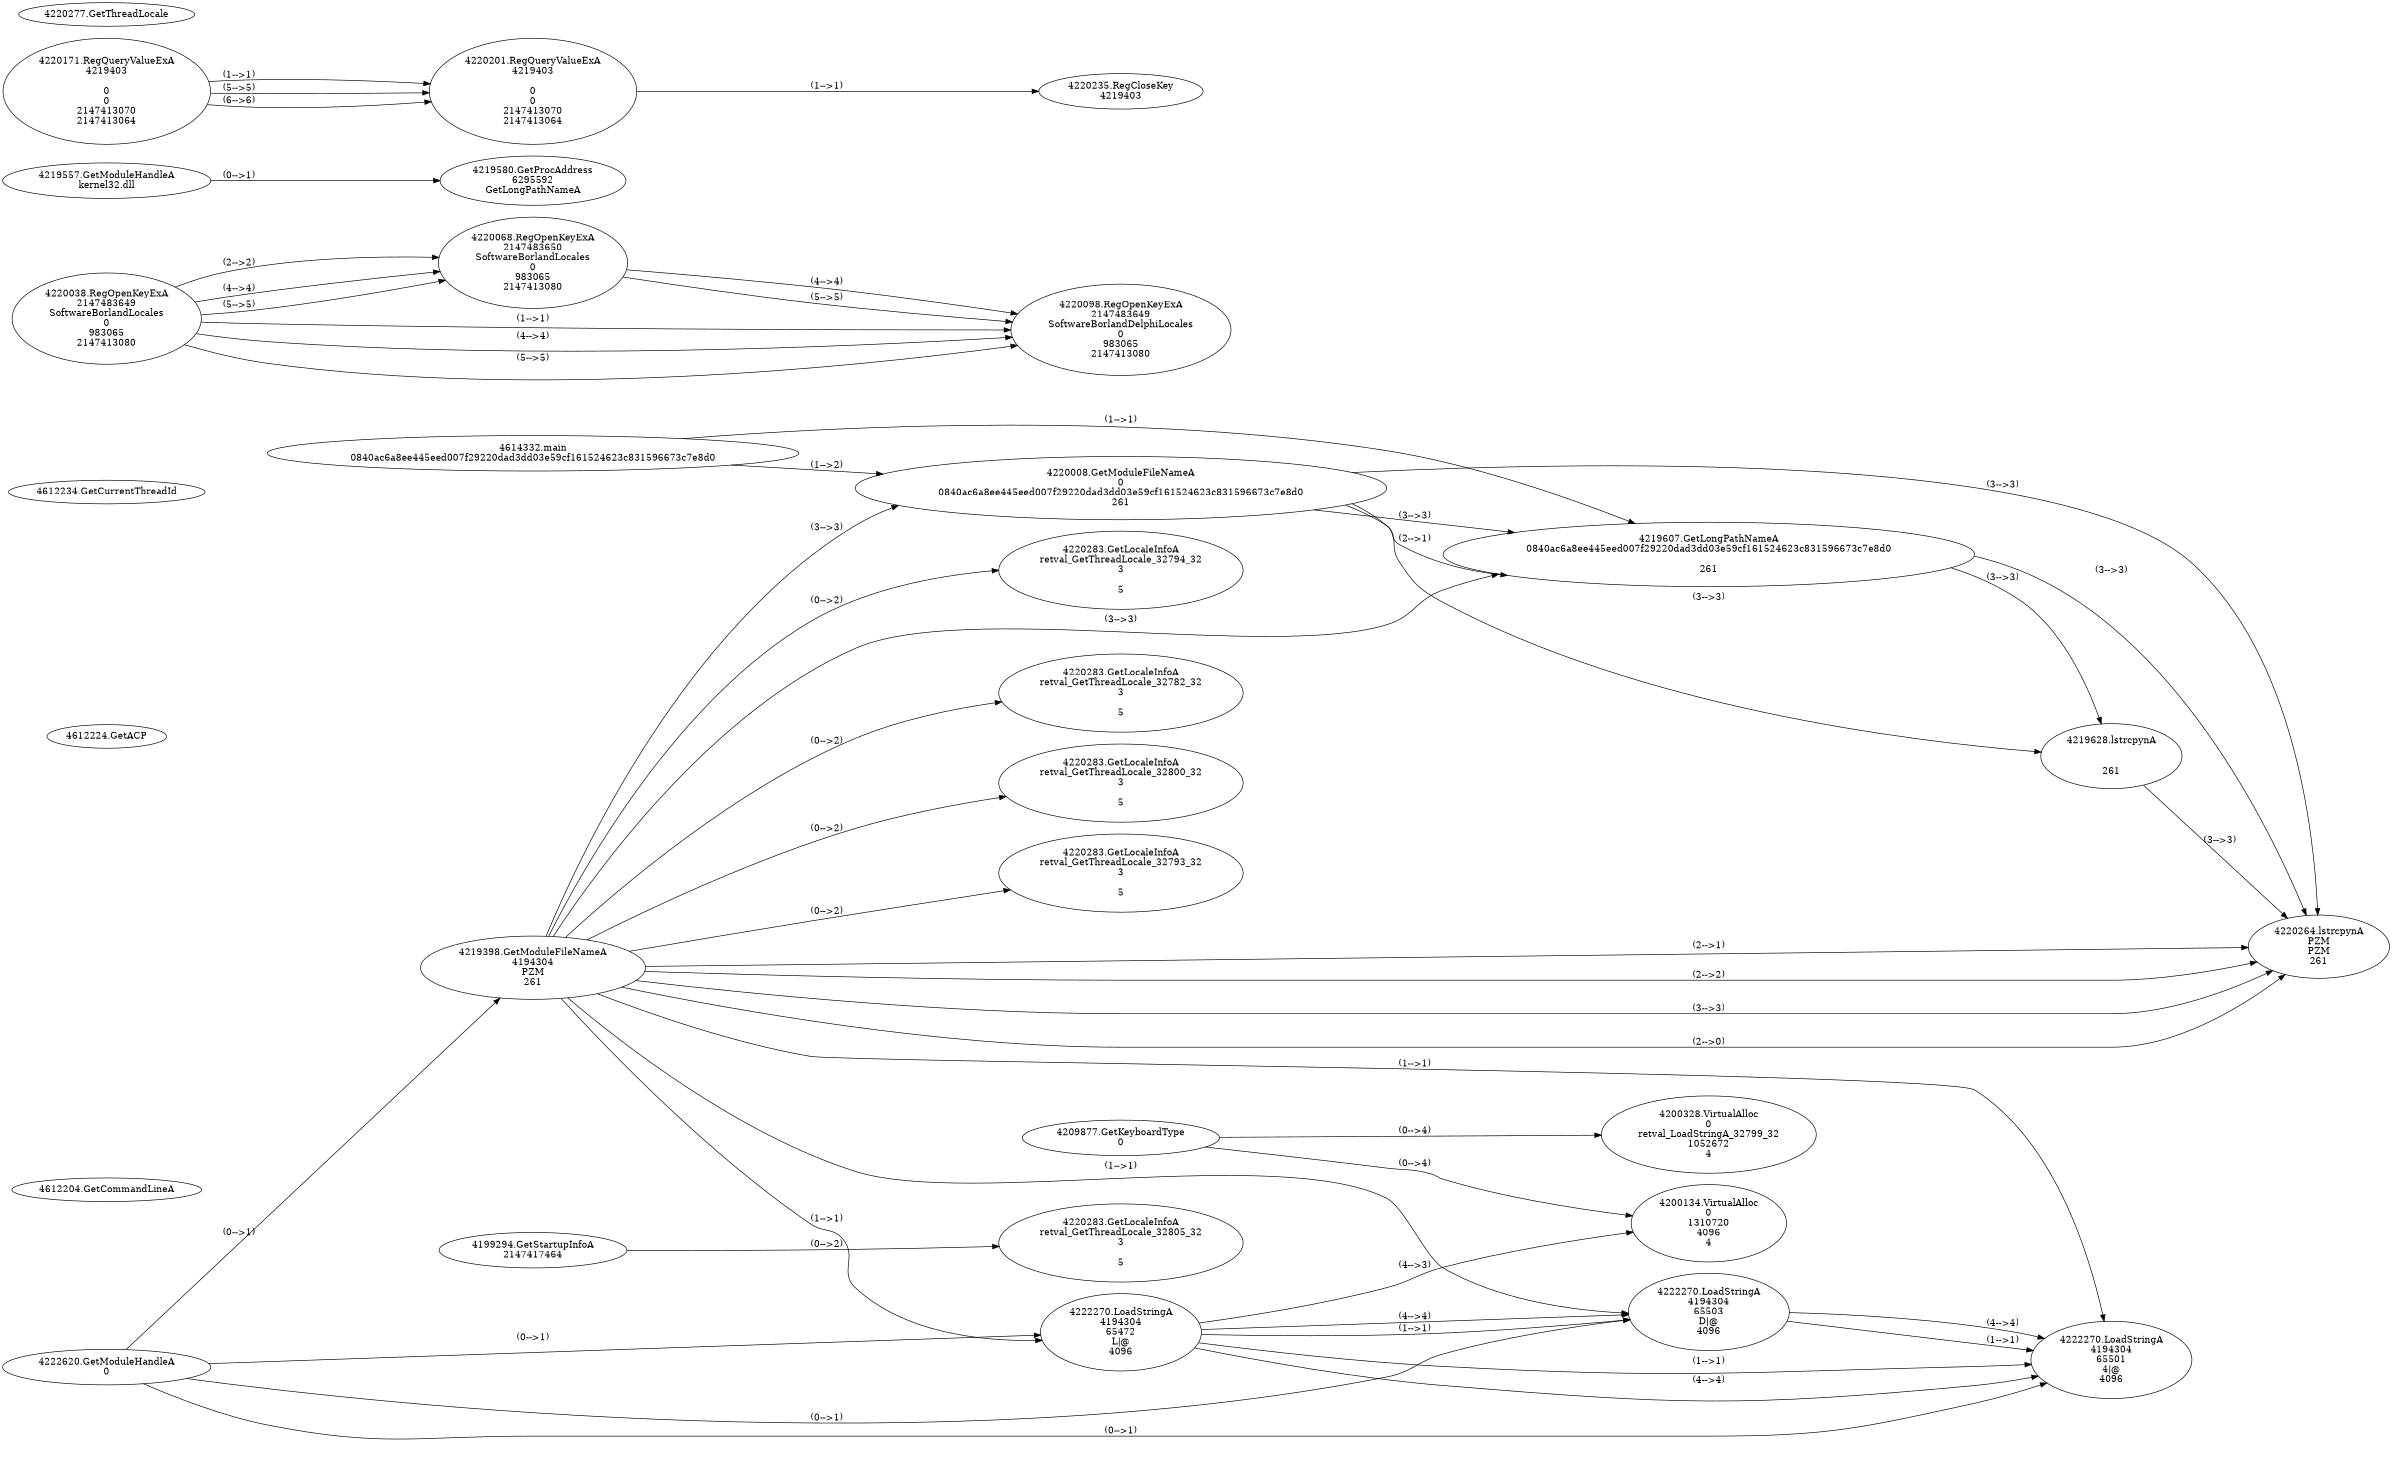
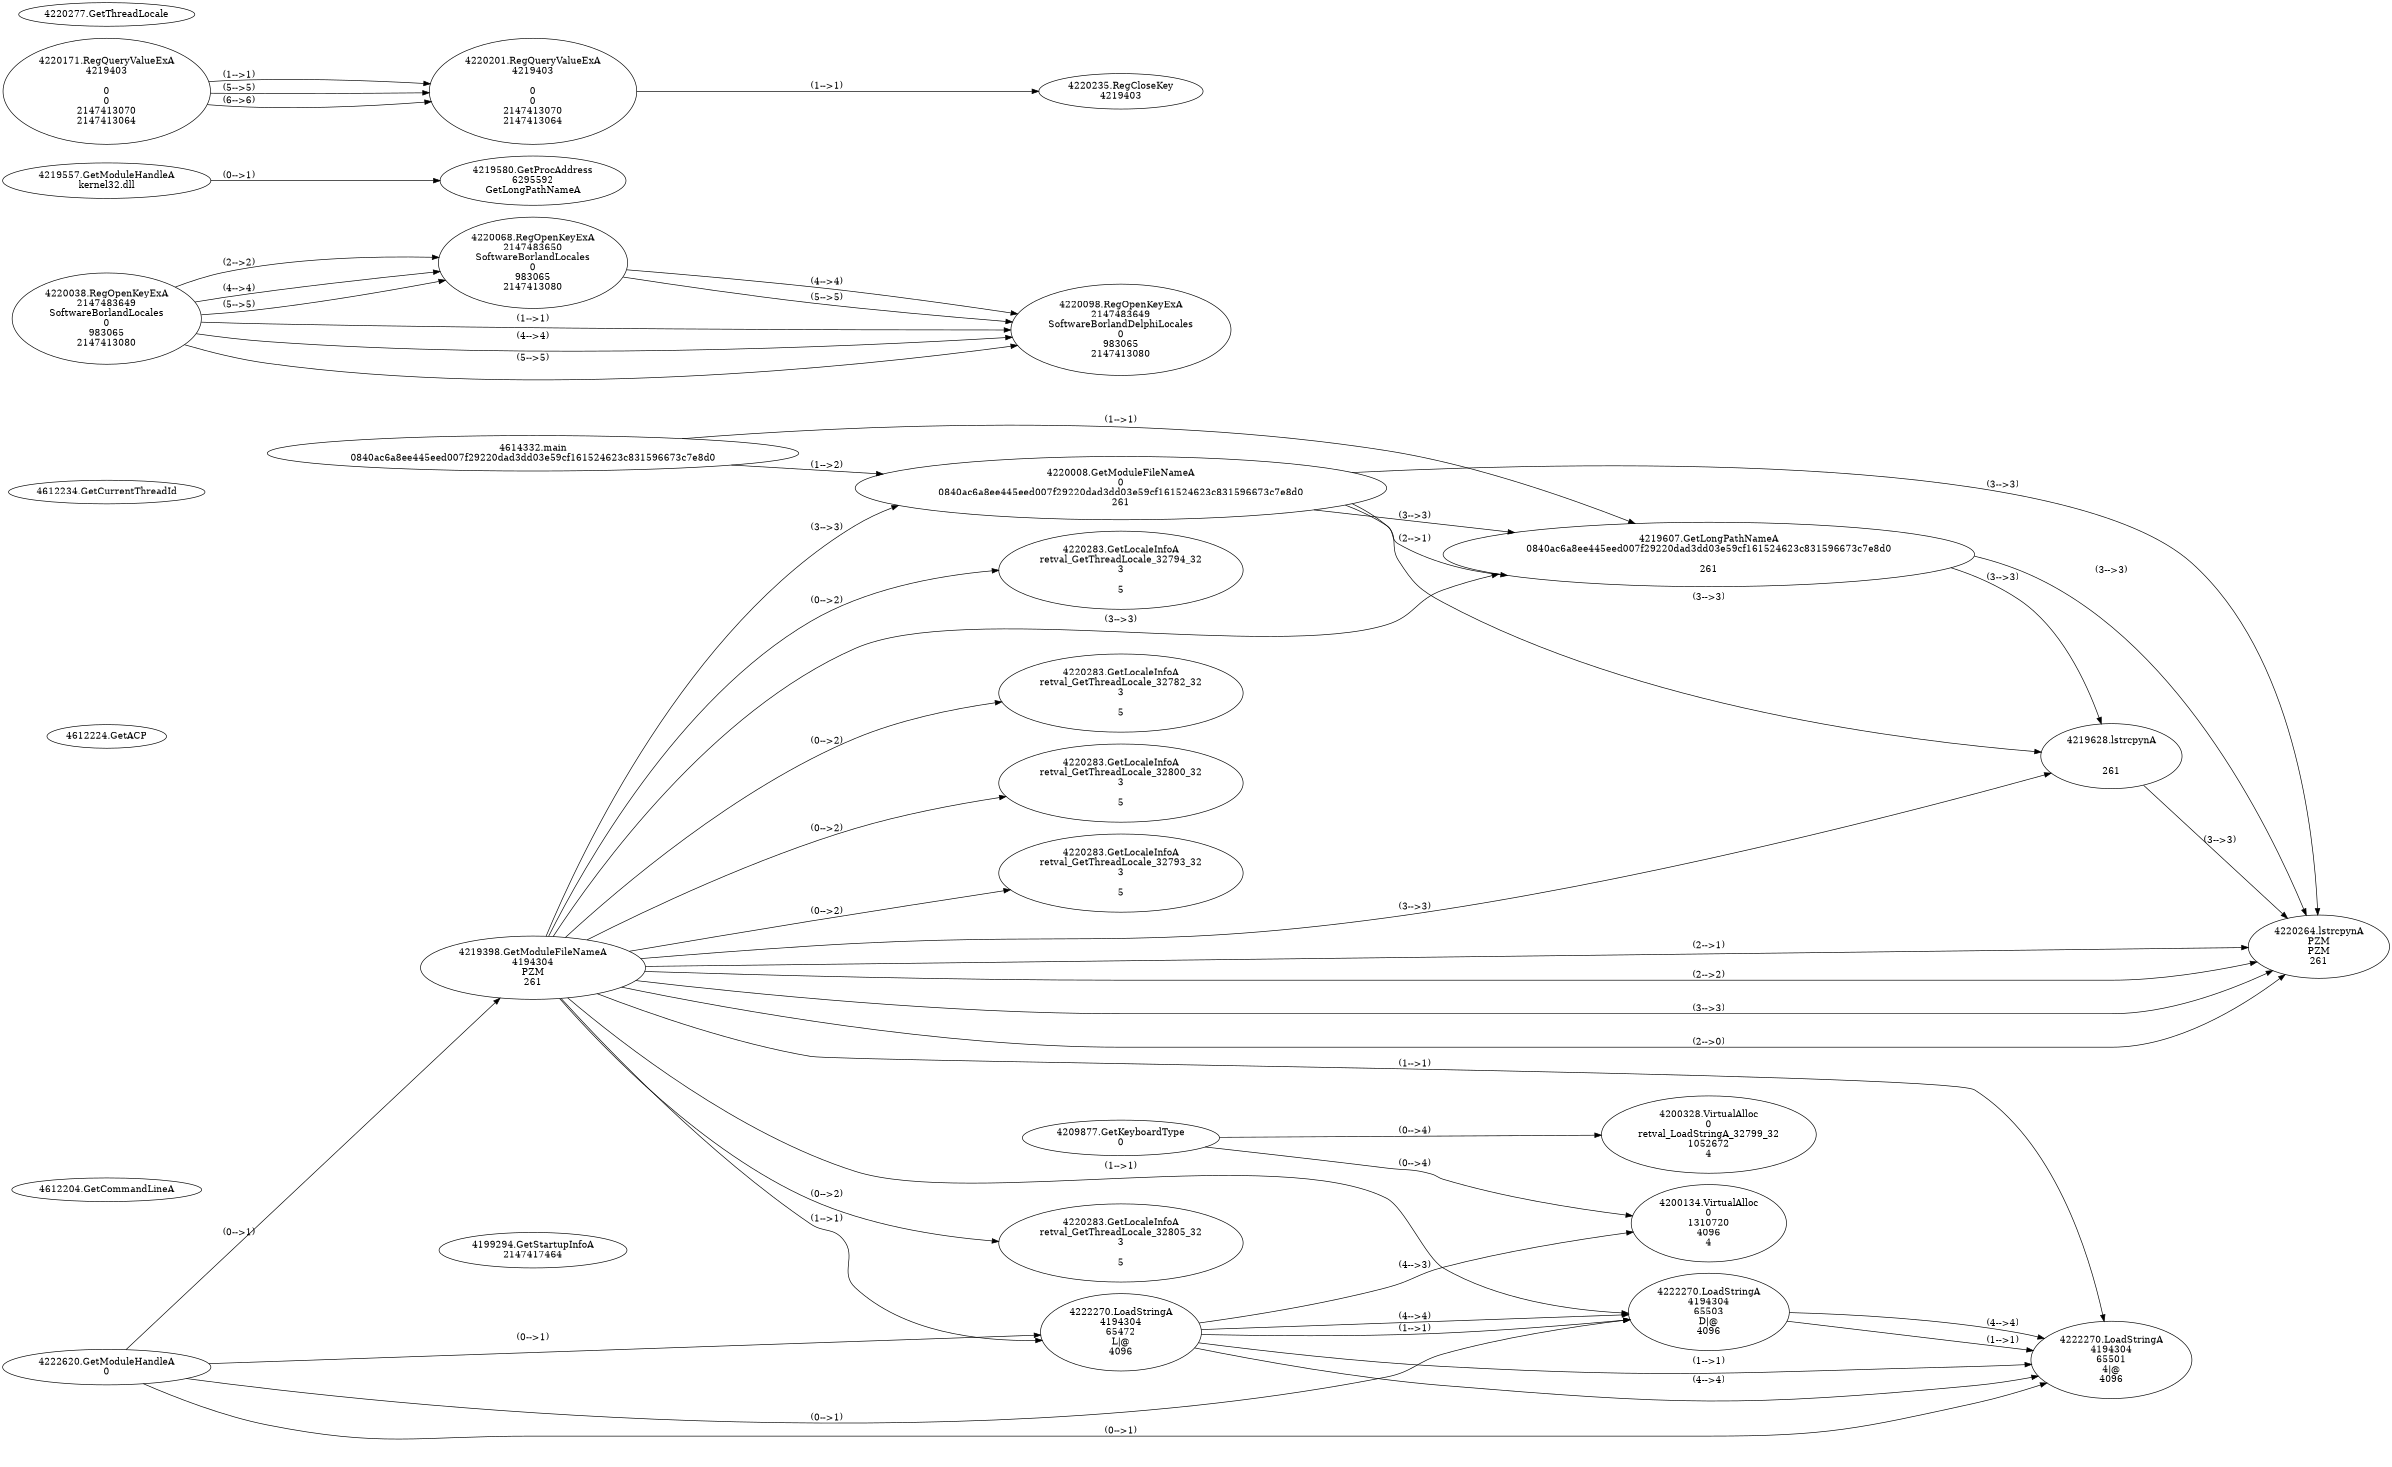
  digraph {
    rankdir=LR
    n1 [label="4614332.main\n0840ac6a8ee445eed007f29220dad3dd03e59cf161524623c831596673c7e8d0"]
    n2 [label="4220008.GetModuleFileNameA\n0\n0840ac6a8ee445eed007f29220dad3dd03e59cf161524623c831596673c7e8d0\n261"]
    n3 [label="4219607.GetLongPathNameA\n0840ac6a8ee445eed007f29220dad3dd03e59cf161524623c831596673c7e8d0\n\n261"]
    n4 [label="4219628.lstrcpynA\n\n\n261"]
    n5 [label="4220264.lstrcpynA\nPZM\nPZM\n261"]
    n6 [label="4222620.GetModuleHandleA\n0"]
    n7 [label="4219398.GetModuleFileNameA\n4194304\nPZM\n261"]
    n8 [label="4222270.LoadStringA\n4194304\n65472\nL|@\n4096"]
    n9 [label="4222270.LoadStringA\n4194304\n65503\nD|@\n4096"]
    n10 [label="4222270.LoadStringA\n4194304\n65501\n4|@\n4096"]
    n11 [label="4220283.GetLocaleInfoA\nretval_GetThreadLocale_32794_32\n3\n\n5"]
    n12 [label="4220283.GetLocaleInfoA\nretval_GetThreadLocale_32805_32\n3\n\n5"]
    n13 [label="4220283.GetLocaleInfoA\nretval_GetThreadLocale_32782_32\n3\n\n5"]
    n14 [label="4220283.GetLocaleInfoA\nretval_GetThreadLocale_32800_32\n3\n\n5"]
    n15 [label="4220283.GetLocaleInfoA\nretval_GetThreadLocale_32793_32\n3\n\n5"]
    n16 [label="4200134.VirtualAlloc\n0\n1310720\n4096\n4"]
    n17 [label="4209877.GetKeyboardType\n0"]
    n18 [label="4200328.VirtualAlloc\n0\nretval_LoadStringA_32799_32\n1052672\n4"]
    n19 [label="4612204.GetCommandLineA\n"]
    n20 [label="4199294.GetStartupInfoA\n2147417464"]
    n21 [label="4612224.GetACP\n"]
    n22 [label="4612234.GetCurrentThreadId\n"]
    n23 [label="4220038.RegOpenKeyExA\n2147483649\nSoftware\Borland\Locales\n0\n983065\n2147413080"]
    n24 [label="4220068.RegOpenKeyExA\n2147483650\nSoftware\Borland\Locales\n0\n983065\n2147413080"]
    n25 [label="4220098.RegOpenKeyExA\n2147483649\nSoftware\Borland\Delphi\Locales\n0\n983065\n2147413080"]
    n26 [label="4219557.GetModuleHandleA\nkernel32.dll"]
    n27 [label="4219580.GetProcAddress\n6295592\nGetLongPathNameA"]
    n28 [label="4220171.RegQueryValueExA\n4219403\n\n0\n0\n2147413070\n2147413064"]
    n29 [label="4220201.RegQueryValueExA\n4219403\n\n0\n0\n2147413070\n2147413064"]
    n30 [label="4220235.RegCloseKey\n4219403"]
    n31 [label="4220277.GetThreadLocale\n"]
    n1 -> n2 [label="(1-->2)"]
    n1 -> n3 [label="(1-->1)"]
    n2 -> n3 [label="(2-->1)"]
    n2 -> n3 [label="(3-->3)"]
    n2 -> n4 [label="(3-->3)"]
    n2 -> n5 [label="(3-->3)"]
    n3 -> n4 [label="(3-->3)"]
    n3 -> n5 [label="(3-->3)"]
    n4 -> n5 [label="(3-->3)"]
    n6 -> n7 [label="(0-->1)"]
    n6 -> n8 [label="(0-->1)"]
    n6 -> n9 [label="(0-->1)"]
    n6 -> n10 [label="(0-->1)"]
    n7 -> n2 [label="(3-->3)"]
    n7 -> n3 [label="(3-->3)"]
+   n7 -> n4 [label="(3-->3)"]
    n7 -> n5 [label="(2-->1)"]
    n7 -> n5 [label="(2-->2)"]
    n7 -> n5 [label="(3-->3)"]
    n7 -> n5 [label="(2-->0)"]
    n7 -> n8 [label="(1-->1)"]
    n7 -> n9 [label="(1-->1)"]
    n7 -> n10 [label="(1-->1)"]
    n7 -> n11 [label="(0-->2)"]
-   n20 -> n12 [label="(0-->2)"]
+   n7 -> n12 [label="(0-->2)"]
    n7 -> n13 [label="(0-->2)"]
    n7 -> n14 [label="(0-->2)"]
    n7 -> n15 [label="(0-->2)"]
    n8 -> n9 [label="(1-->1)"]
    n8 -> n9 [label="(4-->4)"]
    n8 -> n10 [label="(1-->1)"]
    n8 -> n10 [label="(4-->4)"]
    n8 -> n16 [label="(4-->3)"]
    n9 -> n10 [label="(1-->1)"]
    n9 -> n10 [label="(4-->4)"]
    n17 -> n16 [label="(0-->4)"]
    n17 -> n18 [label="(0-->4)"]
    n23 -> n24 [label="(2-->2)"]
    n23 -> n24 [label="(4-->4)"]
    n23 -> n24 [label="(5-->5)"]
    n23 -> n25 [label="(1-->1)"]
    n23 -> n25 [label="(4-->4)"]
    n23 -> n25 [label="(5-->5)"]
    n24 -> n25 [label="(4-->4)"]
    n24 -> n25 [label="(5-->5)"]
    n26 -> n27 [label="(0-->1)"]
    n28 -> n29 [label="(1-->1)"]
    n28 -> n29 [label="(5-->5)"]
    n28 -> n29 [label="(6-->6)"]
    n29 -> n30 [label="(1-->1)"]
  }
